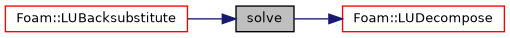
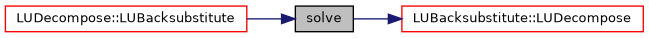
  digraph {
    rankdir=LR
    node [color=red fontname=Helvetica fontsize=10 shape=record]
    edge [color=midnightblue fontname=Helvetica fontsize=10 labelfontname=Helvetica labelfontsize=10 style=solid]
    n1 [color=black fillcolor=grey75 fontcolor=black height=0.2 label=solve style=filled width=0.4]
-   n2 [height=0.2 label="Foam::LUDecompose" width=0.4]
-   n3 [height=0.2 label="Foam::LUBacksubstitute" width=0.4]
+   n2 [height=0.2 label="LUBacksubstitute::LUDecompose" width=0.4]
+   n3 [height=0.2 label="LUDecompose::LUBacksubstitute" width=0.4]
    n1 -> n2
    n3 -> n1
  }
